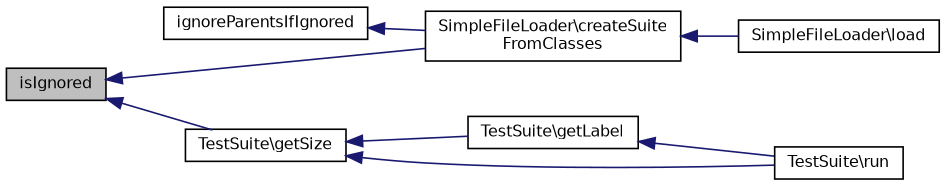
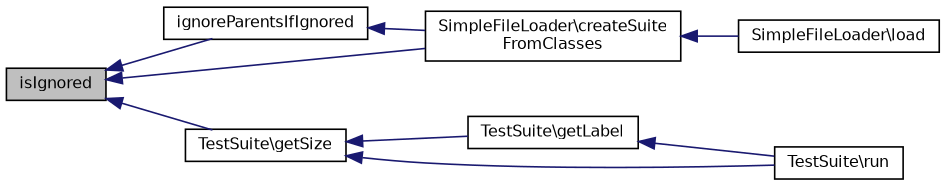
  digraph {
    rankdir=LR
    node [color=black fillcolor=white fontname=Helvetica fontsize=10 shape=record style=filled]
    edge [color=midnightblue dir=back fontname=Helvetica fontsize=10 labelfontname=Helvetica labelfontsize=10 style=solid]
    n1 [fillcolor=grey75 fontcolor=black height=0.2 label=isIgnored width=0.4]
    n2 [height=0.2 label=ignoreParentsIfIgnored width=0.4]
    n3 [height=0.2 label="SimpleFileLoader\\createSuite\lFromClasses" width=0.4]
    n4 [height=0.2 label="TestSuite\\getSize" width=0.4]
    n5 [height=0.2 label="SimpleFileLoader\\load" width=0.4]
    n6 [height=0.2 label="TestSuite\\getLabel" width=0.4]
    n7 [height=0.2 label="TestSuite\\run" width=0.4]
+   n1 -> n2
    n1 -> n3
    n1 -> n4
    n2 -> n3
    n3 -> n5
    n4 -> n6
    n4 -> n7
    n6 -> n7
  }
